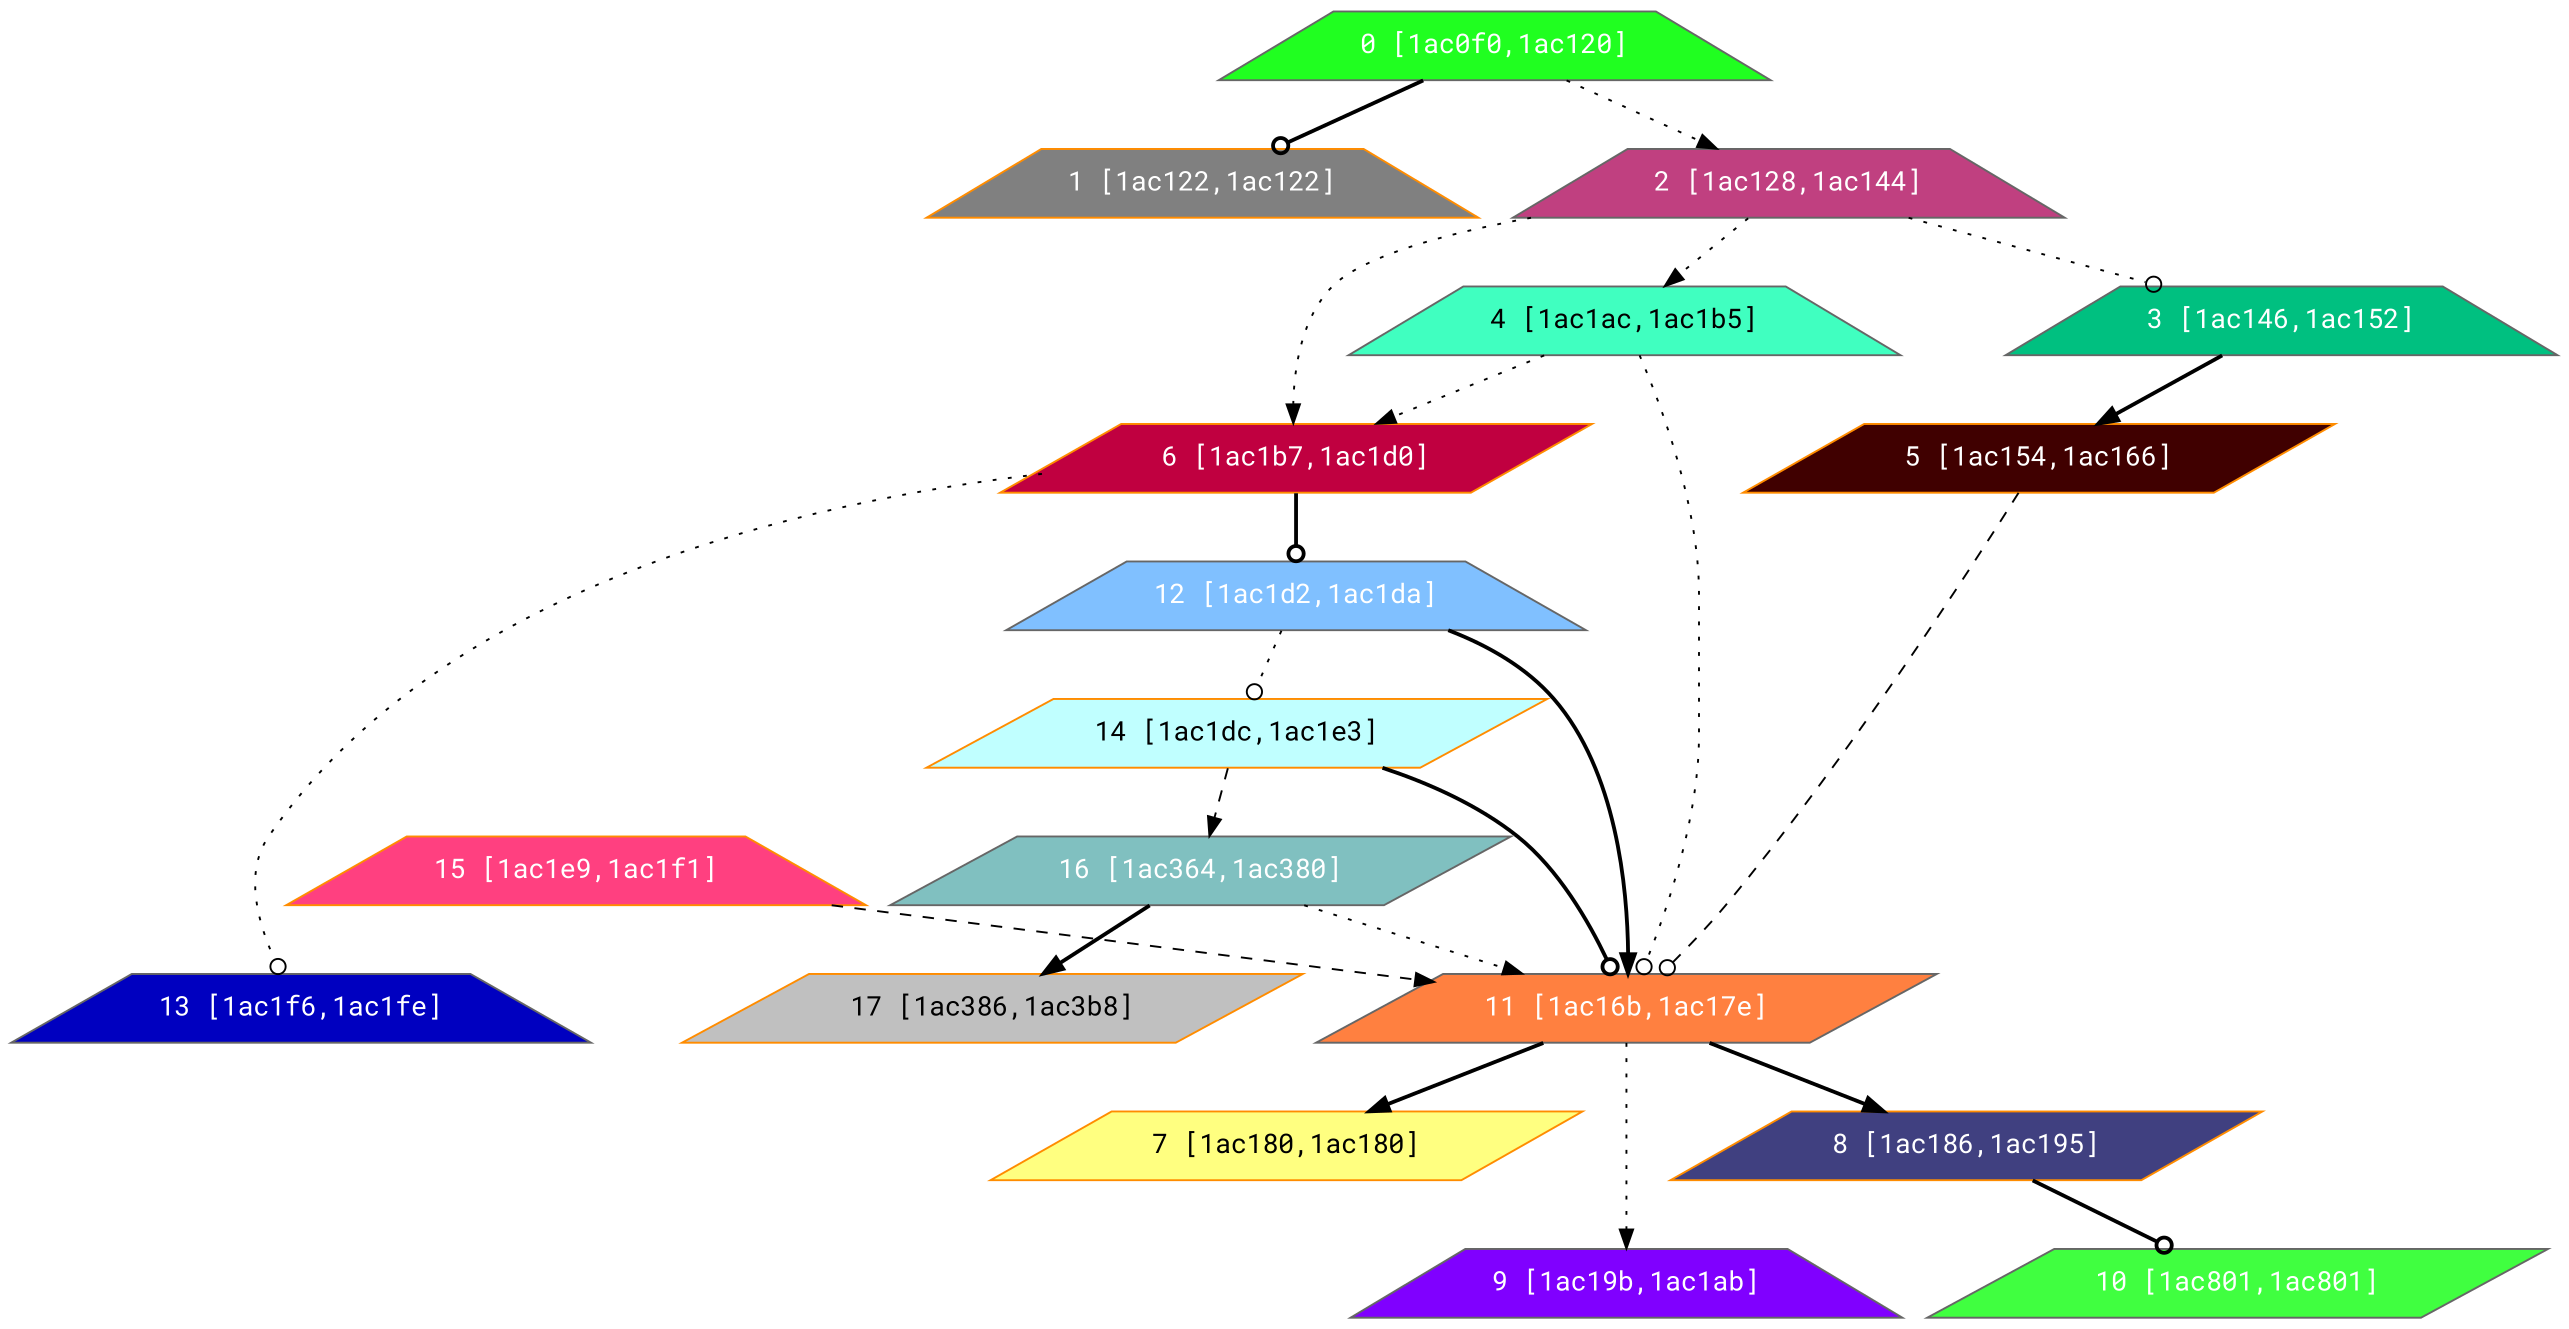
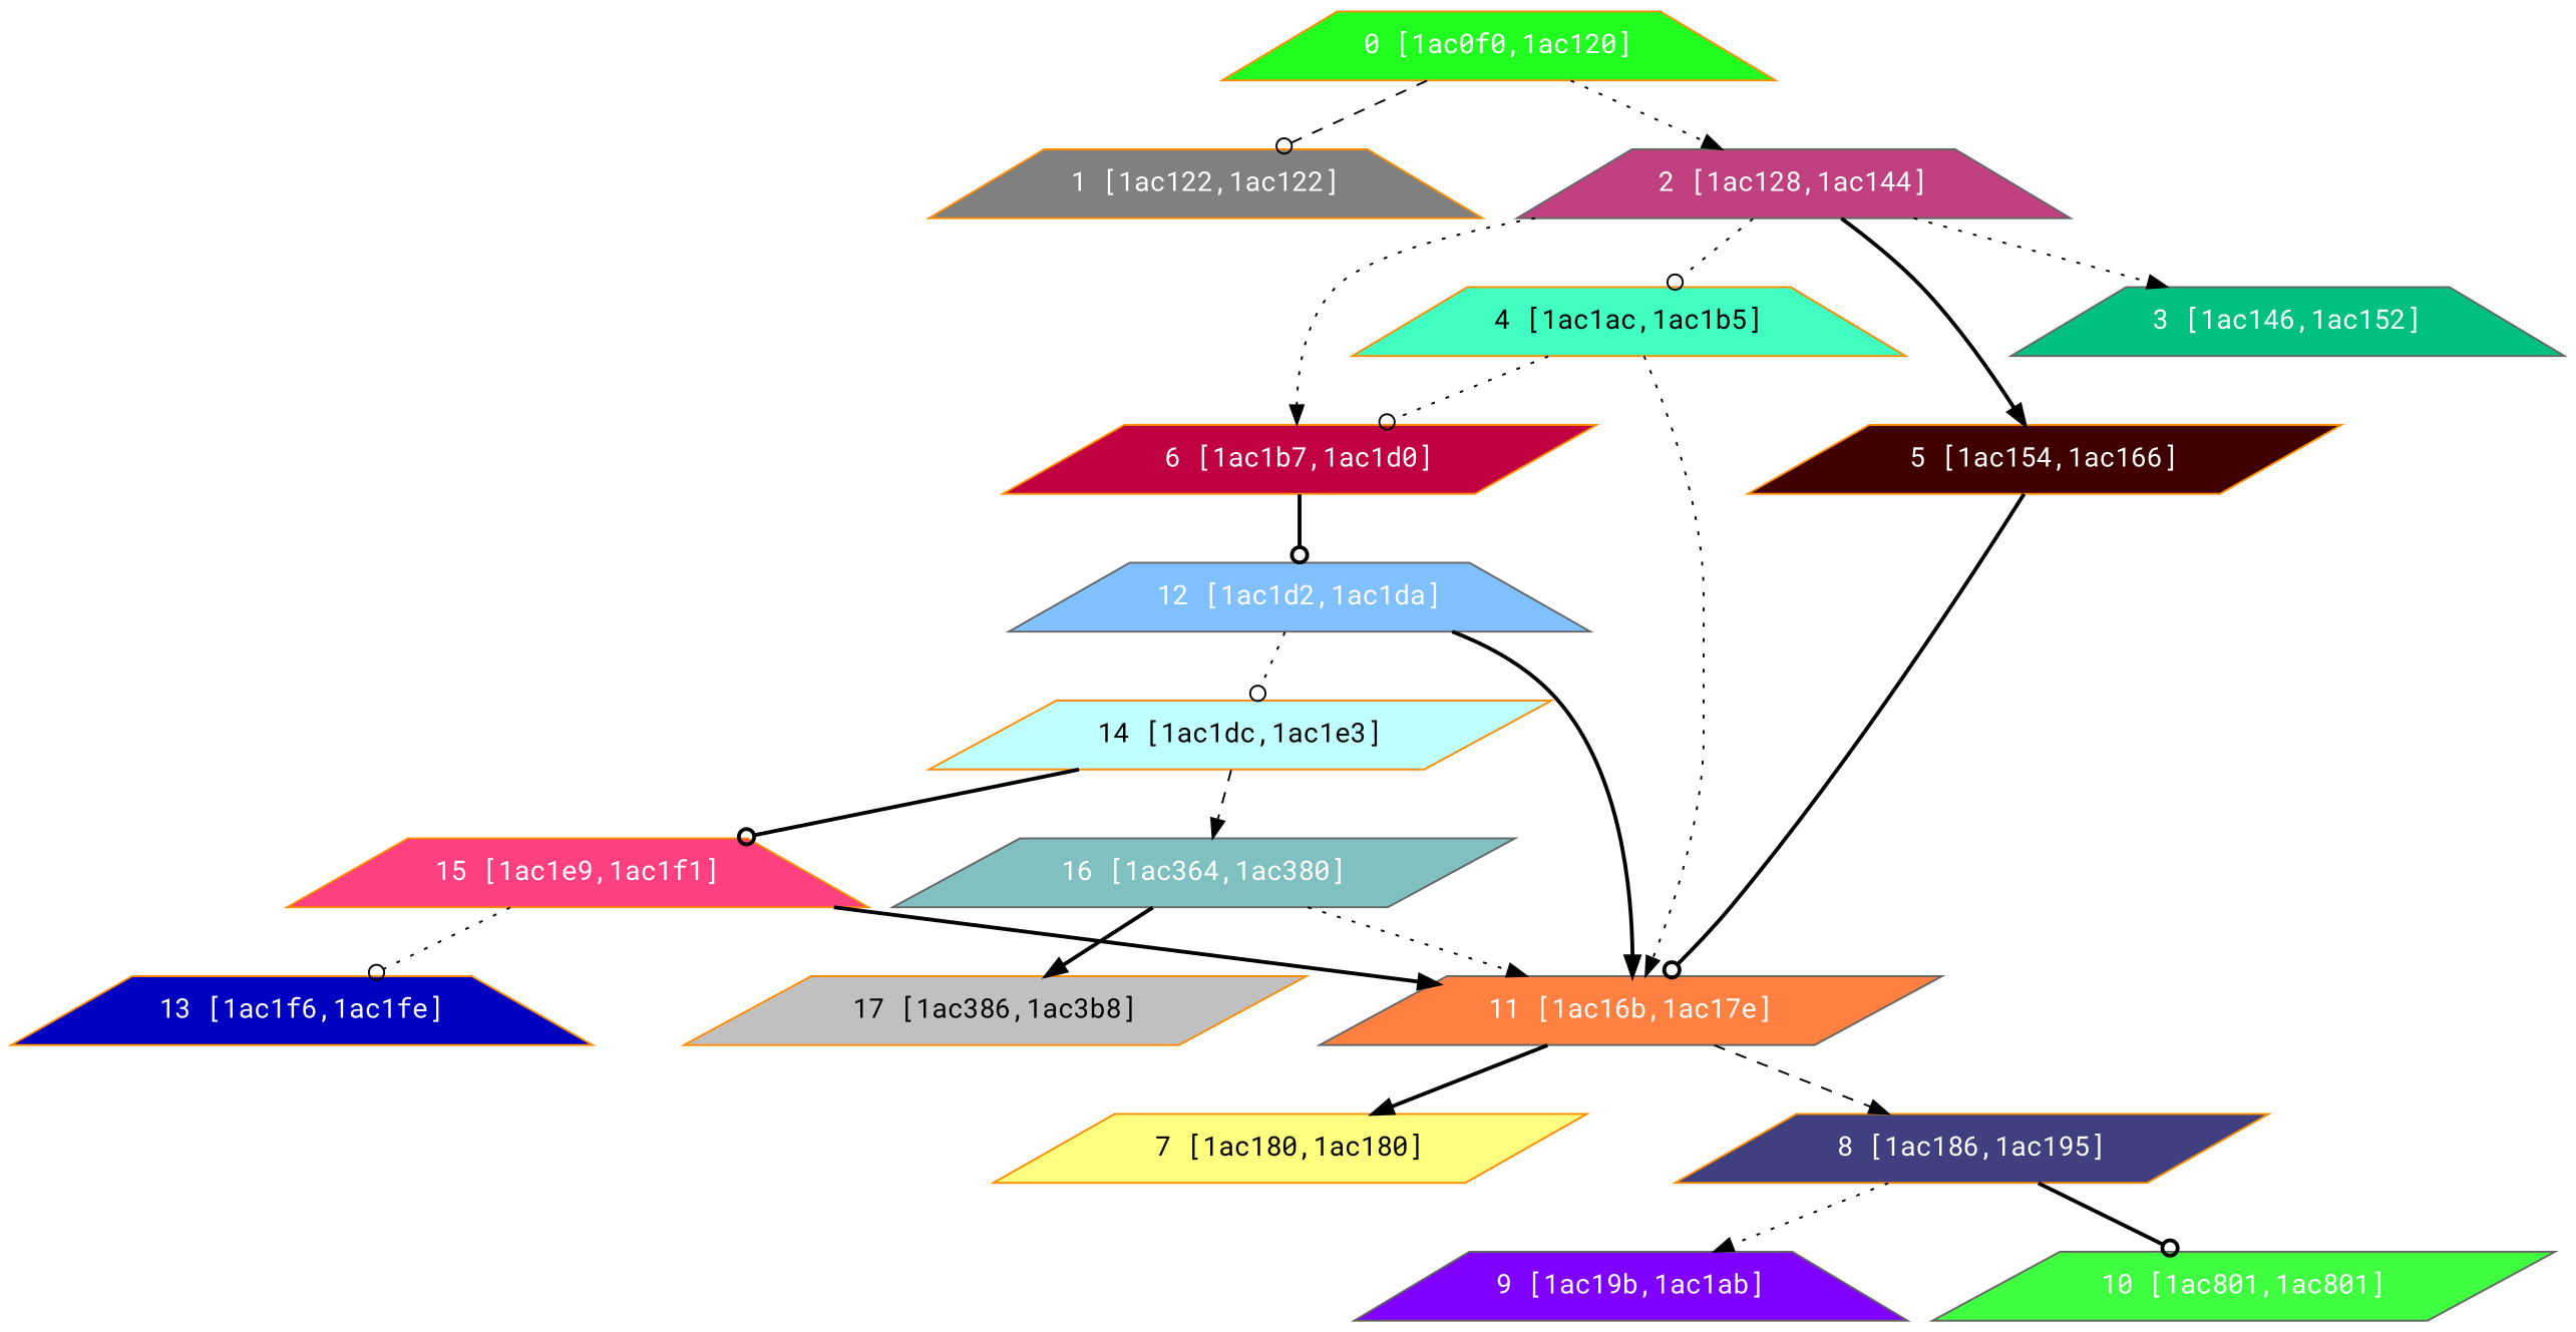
  digraph {
    fontname="Roboto Mono"
    node [color=gray40 fontcolor="#ffffff" fontname="Roboto Mono" shape=trapezium style=filled]
    edge [arrowhead=normal fontname="Roboto Mono" style=dotted]
-   n1 [fillcolor="#20FF20" label="0 [1ac0f0,1ac120]"]
+   n1 [color=darkorange fillcolor="#20FF20" label="0 [1ac0f0,1ac120]"]
    n2 [color=darkorange fillcolor="#808080" label="1 [1ac122,1ac122]"]
    n3 [fillcolor="#C04080" label="2 [1ac128,1ac144]"]
    n4 [fillcolor="#00C080" label="3 [1ac146,1ac152]"]
-   n5 [fillcolor="#40FFC0" fontcolor="#000000" label="4 [1ac1ac,1ac1b5]"]
+   n5 [color=darkorange fillcolor="#40FFC0" fontcolor="#000000" label="4 [1ac1ac,1ac1b5]"]
    n6 [color=darkorange fillcolor="#C00040" label="6 [1ac1b7,1ac1d0]" shape=parallelogram]
    n7 [color=darkorange fillcolor="#400000" label="5 [1ac154,1ac166]" shape=parallelogram]
    n8 [fillcolor="#FF8040" label="11 [1ac16b,1ac17e]" shape=parallelogram]
    n9 [fillcolor="#80C0FF" label="12 [1ac1d2,1ac1da]"]
-   n10 [fillcolor="#0000C0" label="13 [1ac1f6,1ac1fe]"]
+   n10 [color=darkorange fillcolor="#0000C0" label="13 [1ac1f6,1ac1fe]"]
    n11 [color=darkorange fillcolor="#FFFF80" fontcolor="#000000" label="7 [1ac180,1ac180]" shape=parallelogram]
    n12 [color=darkorange fillcolor="#404080" label="8 [1ac186,1ac195]" shape=parallelogram]
    n13 [color=darkorange fillcolor="#C0FFFF" fontcolor="#000000" label="14 [1ac1dc,1ac1e3]" shape=parallelogram]
    n14 [fillcolor="#8000FF" label="9 [1ac19b,1ac1ab]"]
    n15 [fillcolor="#40FF40" label="10 [1ac801,1ac801]" shape=parallelogram]
    n16 [color=darkorange fillcolor="#FF4080" label="15 [1ac1e9,1ac1f1]"]
    n17 [fillcolor="#80C0C0" label="16 [1ac364,1ac380]" shape=parallelogram]
    n18 [color=darkorange fillcolor="#C0C0C0" fontcolor="#000000" label="17 [1ac386,1ac3b8]" shape=parallelogram]
-   n1 -> n2 [arrowhead=odot style=bold]
+   n1 -> n2 [arrowhead=odot style=dashed]
    n1 -> n3
-   n3 -> n4 [arrowhead=odot]
-   n3 -> n5
+   n3 -> n4
+   n3 -> n5 [arrowhead=odot]
    n3 -> n6
-   n4 -> n7 [style=bold]
-   n5 -> n6
-   n5 -> n8 [arrowhead=odot]
+   n3 -> n7 [style=bold]
+   n5 -> n6 [arrowhead=odot]
+   n5 -> n8
    n6 -> n9 [arrowhead=odot style=bold]
-   n6 -> n10 [arrowhead=odot]
-   n7 -> n8 [arrowhead=odot style=dashed]
+   n16 -> n10 [arrowhead=odot]
+   n7 -> n8 [arrowhead=odot style=bold]
    n8 -> n11 [style=bold]
-   n8 -> n12 [style=bold]
+   n8 -> n12 [style=dashed]
    n9 -> n8 [style=bold]
    n9 -> n13 [arrowhead=odot]
-   n8 -> n14
+   n12 -> n14
    n12 -> n15 [arrowhead=odot style=bold]
-   n13 -> n8 [arrowhead=odot style=bold]
+   n13 -> n16 [arrowhead=odot style=bold]
    n13 -> n17 [style=dashed]
-   n16 -> n8 [style=dashed]
+   n16 -> n8 [style=bold]
    n17 -> n8
    n17 -> n18 [style=bold]
  }
